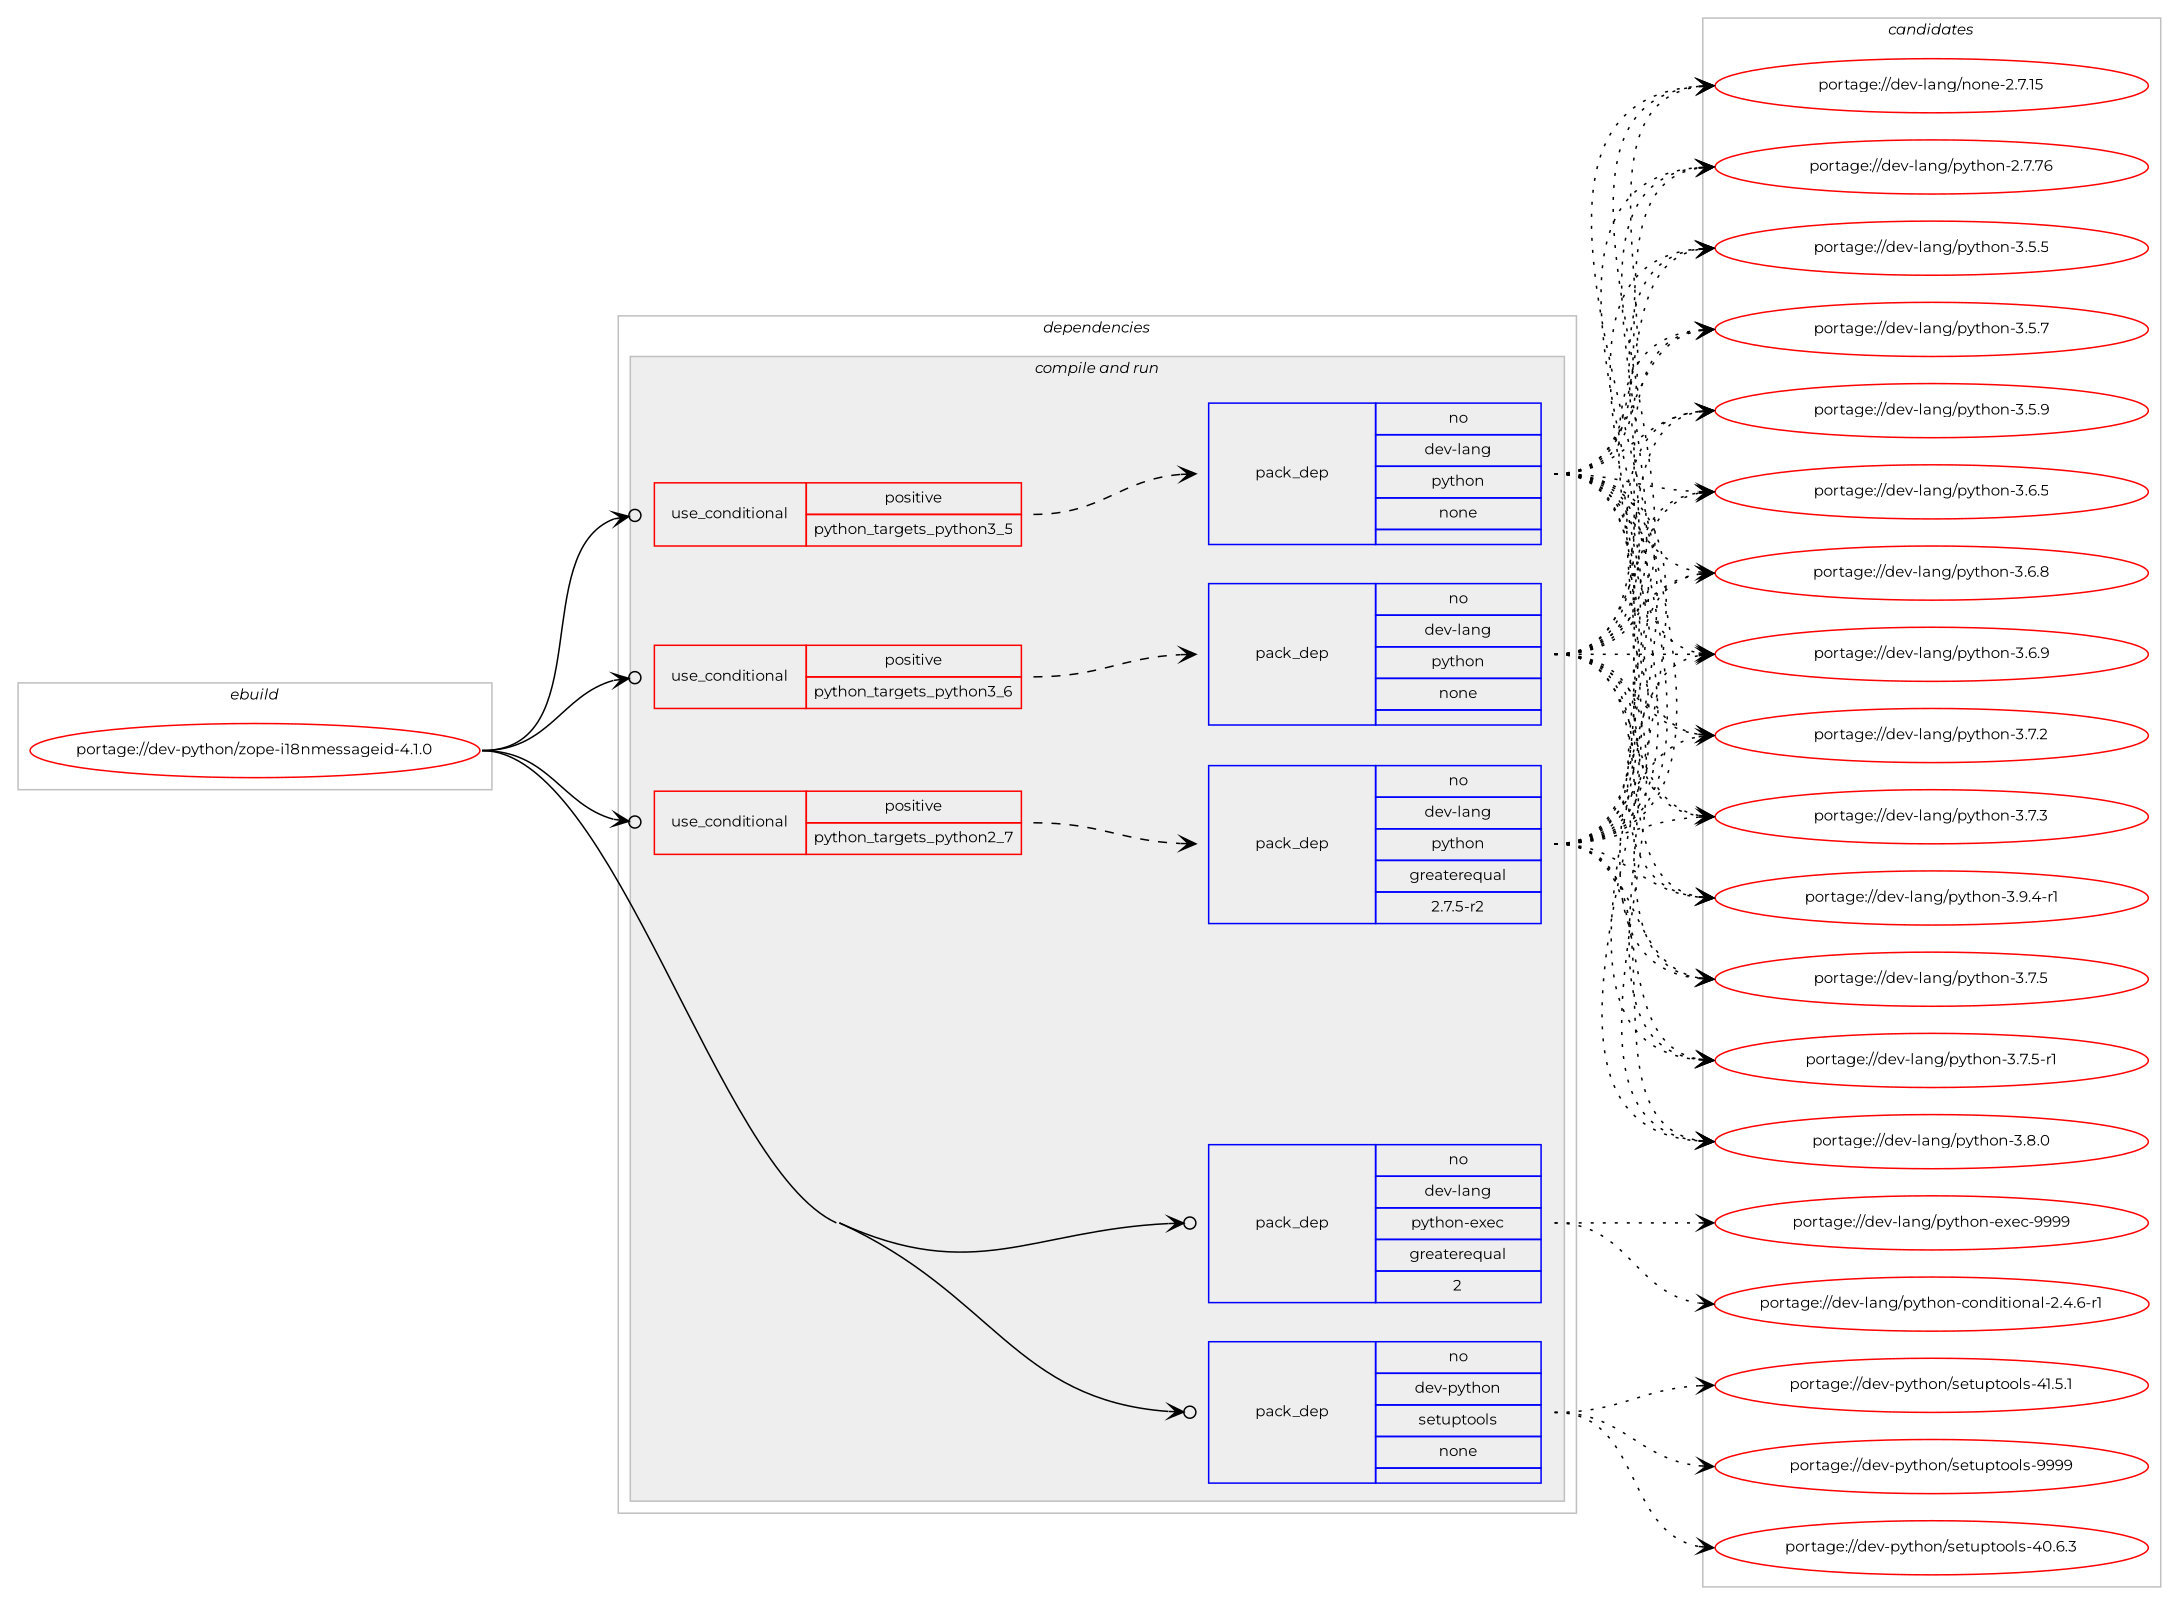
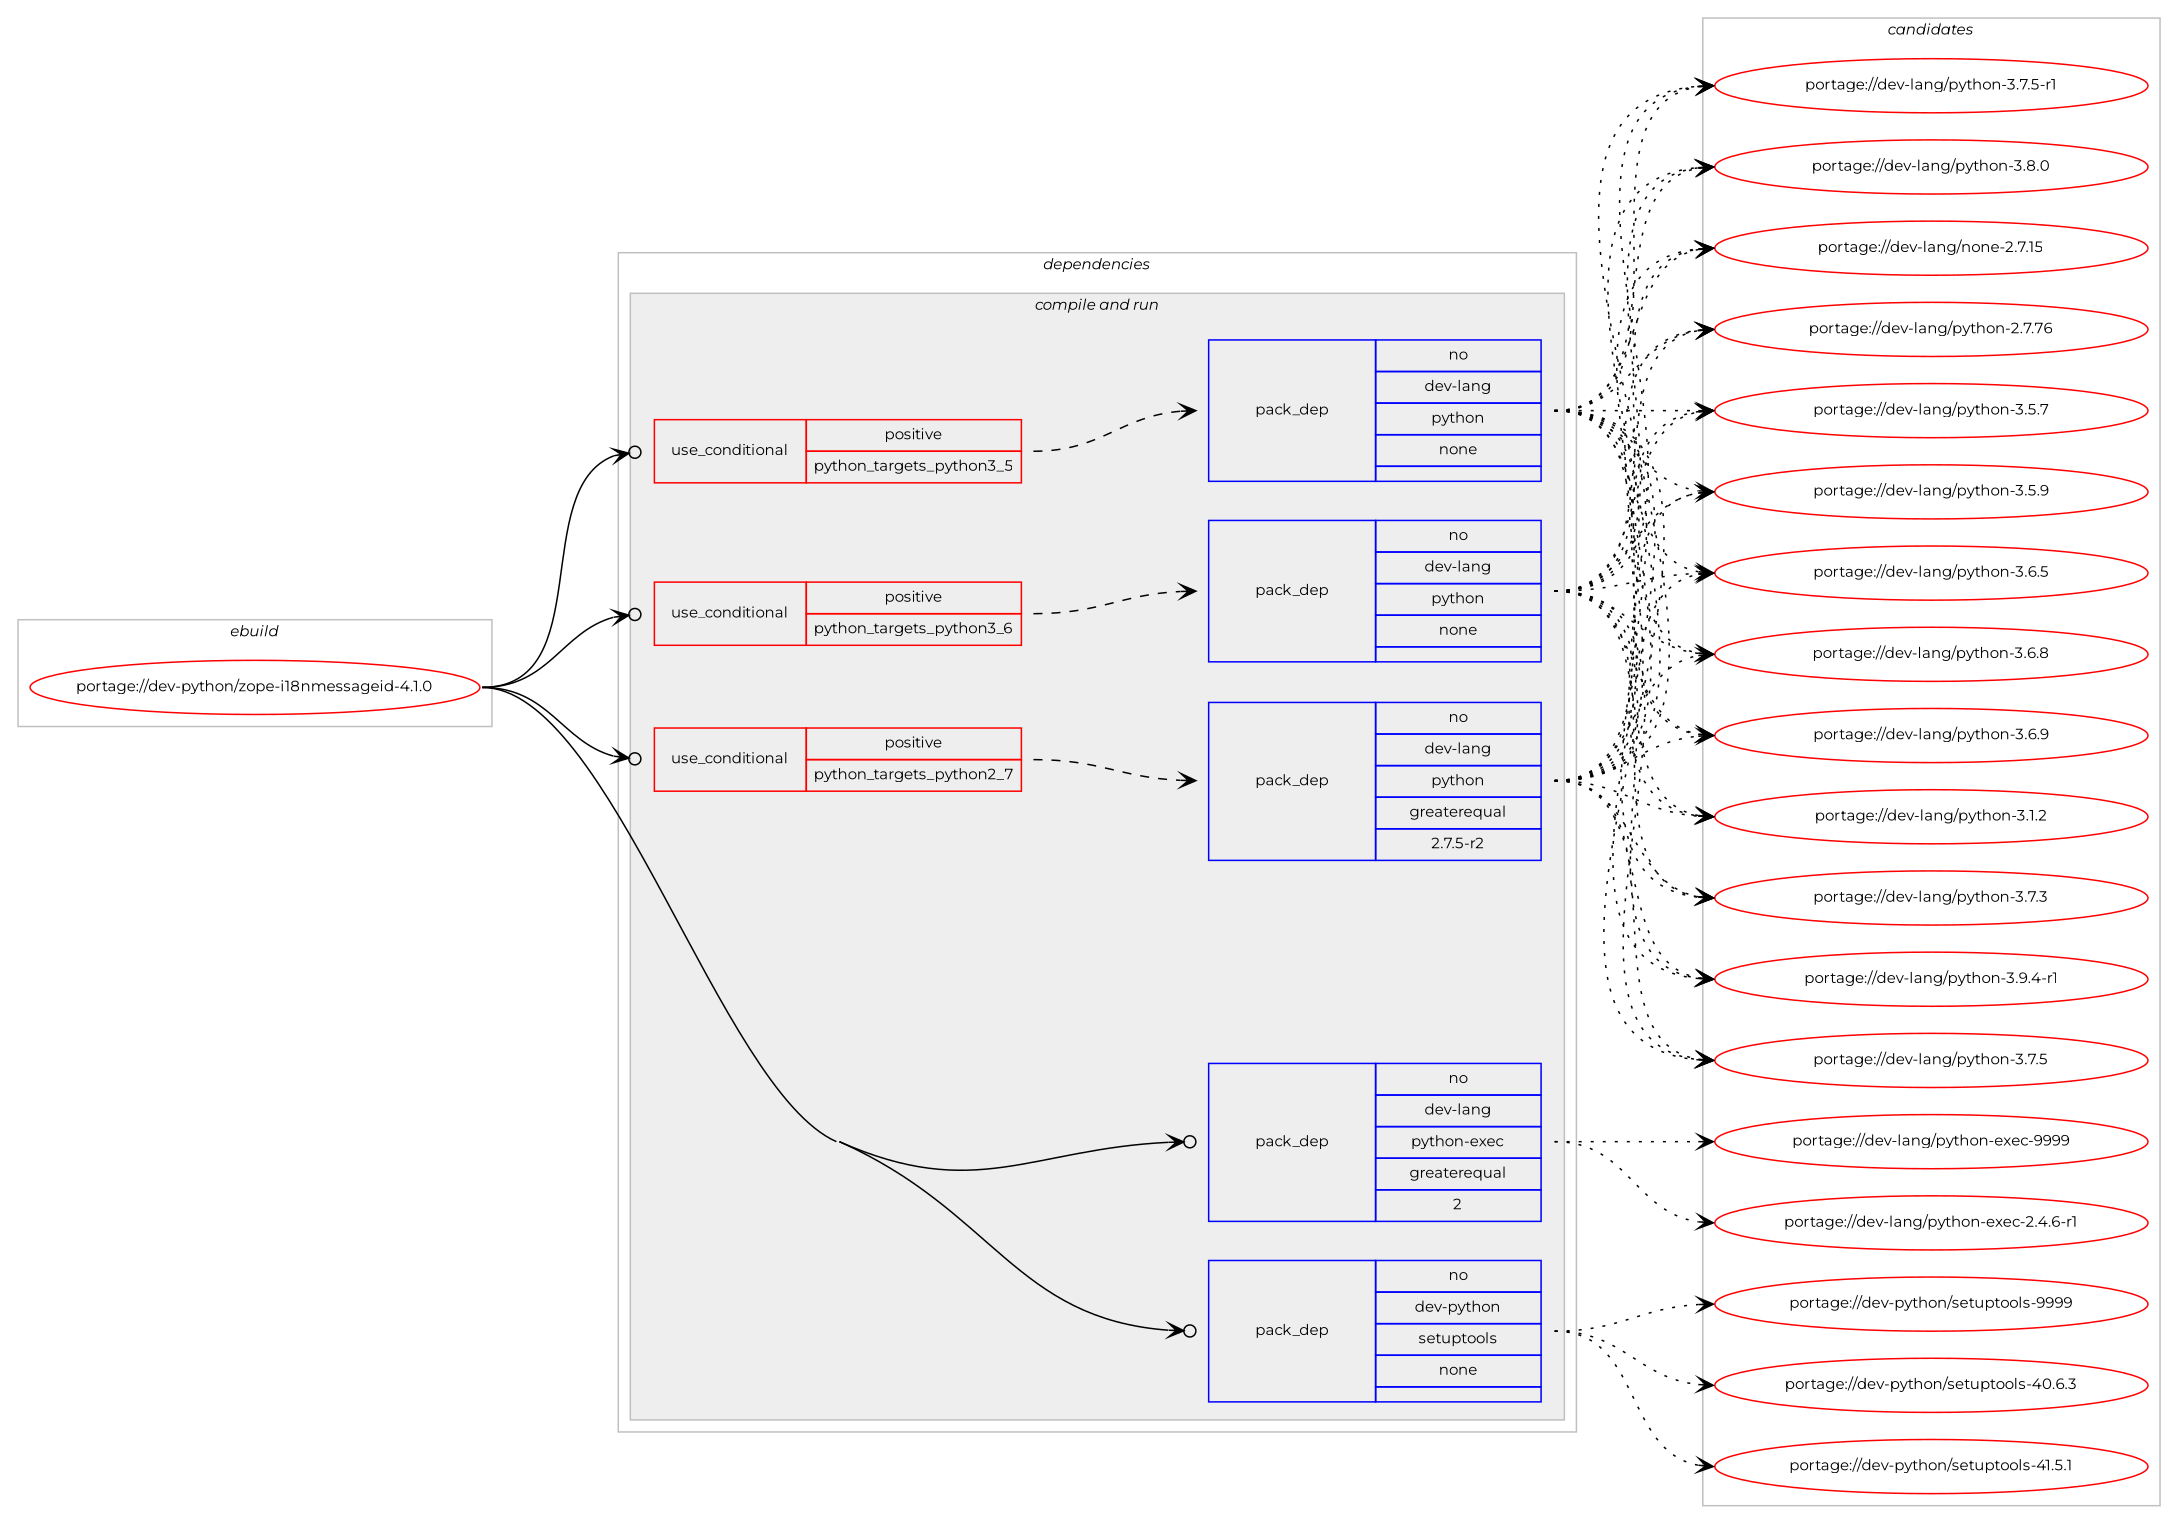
  digraph {
    compound=true
    concentrate=true
    fontname=Montserrat
    fontsize=10
    newrank=true
    rankdir=LR
    ranksep=1.5
    node [color=red fontname=Montserrat fontsize=10]
    edge [arrowhead=vee fontname=Montserrat headport=w style=dotted tailport=e weight=100]
    n1 [label="portage://dev-python/zope-i18nmessageid-4.1.0" width=4]
    n2 [color=blue label=<<TABLE BORDER="0" CELLBORDER="1" CELLSPACING="0" CELLPADDING="4" WIDTH="220"><TR><TD ROWSPAN="6" CELLPADDING="30">pack_dep</TD></TR><TR><TD WIDTH="110">no</TD></TR><TR><TD>dev-lang</TD></TR><TR><TD>python</TD></TR><TR><TD>greaterequal</TD></TR><TR><TD>2.7.5-r2</TD></TR></TABLE>> shape=none]
    n3 [label=<<TABLE BORDER="0" CELLBORDER="1" CELLSPACING="0" CELLPADDING="4"><TR><TD ROWSPAN="3" CELLPADDING="10">use_conditional</TD></TR><TR><TD>positive</TD></TR><TR><TD>python_targets_python2_7</TD></TR></TABLE>> shape=none]
    n4 [color=blue label=<<TABLE BORDER="0" CELLBORDER="1" CELLSPACING="0" CELLPADDING="4" WIDTH="220"><TR><TD ROWSPAN="6" CELLPADDING="30">pack_dep</TD></TR><TR><TD WIDTH="110">no</TD></TR><TR><TD>dev-lang</TD></TR><TR><TD>python</TD></TR><TR><TD>none</TD></TR><TR><TD></TD></TR></TABLE>> shape=none]
    n5 [label=<<TABLE BORDER="0" CELLBORDER="1" CELLSPACING="0" CELLPADDING="4"><TR><TD ROWSPAN="3" CELLPADDING="10">use_conditional</TD></TR><TR><TD>positive</TD></TR><TR><TD>python_targets_python3_5</TD></TR></TABLE>> shape=none]
    n6 [color=blue label=<<TABLE BORDER="0" CELLBORDER="1" CELLSPACING="0" CELLPADDING="4" WIDTH="220"><TR><TD ROWSPAN="6" CELLPADDING="30">pack_dep</TD></TR><TR><TD WIDTH="110">no</TD></TR><TR><TD>dev-lang</TD></TR><TR><TD>python</TD></TR><TR><TD>none</TD></TR><TR><TD></TD></TR></TABLE>> shape=none]
    n7 [label=<<TABLE BORDER="0" CELLBORDER="1" CELLSPACING="0" CELLPADDING="4"><TR><TD ROWSPAN="3" CELLPADDING="10">use_conditional</TD></TR><TR><TD>positive</TD></TR><TR><TD>python_targets_python3_6</TD></TR></TABLE>> shape=none]
    n8 [color=blue label=<<TABLE BORDER="0" CELLBORDER="1" CELLSPACING="0" CELLPADDING="4" WIDTH="220"><TR><TD ROWSPAN="6" CELLPADDING="30">pack_dep</TD></TR><TR><TD WIDTH="110">no</TD></TR><TR><TD>dev-lang</TD></TR><TR><TD>python-exec</TD></TR><TR><TD>greaterequal</TD></TR><TR><TD>2</TD></TR></TABLE>> shape=none]
    n9 [color=blue label=<<TABLE BORDER="0" CELLBORDER="1" CELLSPACING="0" CELLPADDING="4" WIDTH="220"><TR><TD ROWSPAN="6" CELLPADDING="30">pack_dep</TD></TR><TR><TD WIDTH="110">no</TD></TR><TR><TD>dev-python</TD></TR><TR><TD>setuptools</TD></TR><TR><TD>none</TD></TR><TR><TD></TD></TR></TABLE>> shape=none]
    n10 [label="portage://dev-lang/none-2.7.15" width=4]
    n11 [label="portage://dev-lang/python-2.7.76" width=4]
-   n12 [label="portage://dev-lang/python-3.5.5" width=4]
    n13 [label="portage://dev-lang/python-3.5.7" width=4]
    n14 [label="portage://dev-lang/python-3.5.9" width=4]
    n15 [label="portage://dev-lang/python-3.6.5" width=4]
    n16 [label="portage://dev-lang/python-3.6.8" width=4]
    n17 [label="portage://dev-lang/python-3.6.9" width=4]
-   n18 [label="portage://dev-lang/python-3.7.2" width=4]
+   n18 [label="portage://dev-lang/python-3.1.2" width=4]
    n19 [label="portage://dev-lang/python-3.7.3" width=4]
    n20 [label="portage://dev-lang/python-3.9.4-r1" width=4]
    n21 [label="portage://dev-lang/python-3.7.5" width=4]
    n22 [label="portage://dev-lang/python-3.7.5-r1" width=4]
    n23 [label="portage://dev-lang/python-3.8.0" width=4]
-   n24 [label="portage://dev-lang/python-conditional-2.4.6-r1" width=4]
+   n24 [label="portage://dev-lang/python-exec-2.4.6-r1" width=4]
    n25 [label="portage://dev-lang/python-exec-9999" width=4]
    n26 [label="portage://dev-python/setuptools-40.6.3" width=4]
    n27 [label="portage://dev-python/setuptools-41.5.1" width=4]
    n28 [label="portage://dev-python/setuptools-9999" width=4]
    subgraph cluster_1 {
      color=gray
      label=<<i>ebuild</i>>
      rank=same
      n1
    }
    subgraph cluster_2 {
      color=gray
      label=<<i>dependencies</i>>
      subgraph cluster_3 {
        color=gray
        fillcolor="#eeeeee"
        label=<<i>compile</i>>
        style=filled
      }
      subgraph cluster_4 {
        color=gray
        fillcolor="#eeeeee"
        label=<<i>compile and run</i>>
        style=filled
        subgraph sub_5 {
          color=gray
          fillcolor="#eeeeee"
          label=<<i>compile and run</i>>
          style=filled
          n3
          subgraph sub_6 {
            color=gray
            fillcolor="#eeeeee"
            label=<<i>compile and run</i>>
            style=filled
            n2
          }
        }
        subgraph sub_7 {
          color=gray
          fillcolor="#eeeeee"
          label=<<i>compile and run</i>>
          style=filled
          n5
          subgraph sub_8 {
            color=gray
            fillcolor="#eeeeee"
            label=<<i>compile and run</i>>
            style=filled
            n4
          }
        }
        subgraph sub_9 {
          color=gray
          fillcolor="#eeeeee"
          label=<<i>compile and run</i>>
          style=filled
          n7
          subgraph sub_10 {
            color=gray
            fillcolor="#eeeeee"
            label=<<i>compile and run</i>>
            style=filled
            n6
          }
        }
        subgraph sub_11 {
          color=gray
          fillcolor="#eeeeee"
          label=<<i>compile and run</i>>
          style=filled
          n8
        }
        subgraph sub_12 {
          color=gray
          fillcolor="#eeeeee"
          label=<<i>compile and run</i>>
          style=filled
          n9
        }
      }
      subgraph cluster_13 {
        color=gray
        fillcolor="#eeeeee"
        label=<<i>run</i>>
        style=filled
      }
    }
    subgraph cluster_14 {
      color=gray
      label=<<i>candidates</i>>
      rank=same
      subgraph sub_15 {
        color=black
        label=<<i>candidates</i>>
        nodesep=1
        rank=same
        n10
        n11
-       n12
        n13
        n14
        n15
        n16
        n17
        n18
        n19
        n20
        n21
        n22
        n23
      }
      subgraph sub_16 {
        color=black
        label=<<i>candidates</i>>
        nodesep=1
        rank=same
        n10
        n11
-       n12
        n13
        n14
        n15
        n16
        n17
        n18
        n19
        n20
        n21
        n22
        n23
      }
      subgraph sub_17 {
        color=black
        label=<<i>candidates</i>>
        nodesep=1
        rank=same
        n10
        n11
-       n12
        n13
        n14
        n15
        n16
        n17
        n18
        n19
        n20
        n21
        n22
        n23
      }
      subgraph sub_18 {
        color=black
        label=<<i>candidates</i>>
        nodesep=1
        rank=same
        n24
        n25
      }
      subgraph sub_19 {
        color=black
        label=<<i>candidates</i>>
        nodesep=1
        rank=same
        n26
        n27
        n28
      }
    }
    n1 -> n3 [arrowhead=odotvee style=solid weight=20]
    n1 -> n5 [arrowhead=odotvee style=solid weight=20]
    n1 -> n7 [arrowhead=odotvee style=solid weight=20]
    n1 -> n8 [arrowhead=odotvee style=solid weight=20]
    n1 -> n9 [arrowhead=odotvee style=solid weight=20]
    n2 -> n10
    n2 -> n11
-   n2 -> n12
    n2 -> n13
    n2 -> n14
    n2 -> n15
    n2 -> n16
    n2 -> n17
    n2 -> n18
    n2 -> n19
    n2 -> n20
    n2 -> n21
    n2 -> n22
    n2 -> n23
    n3 -> n2 [style=dashed weight=20]
    n4 -> n10
    n4 -> n11
-   n4 -> n12
    n4 -> n13
    n4 -> n14
    n4 -> n15
    n4 -> n16
    n4 -> n17
    n4 -> n18
    n4 -> n19
    n4 -> n20
    n4 -> n21
    n4 -> n22
    n4 -> n23
    n5 -> n4 [style=dashed weight=20]
    n6 -> n10
    n6 -> n11
-   n6 -> n12
    n6 -> n13
    n6 -> n14
    n6 -> n15
    n6 -> n16
    n6 -> n17
    n6 -> n18
    n6 -> n19
    n6 -> n20
    n6 -> n21
    n6 -> n22
    n6 -> n23
    n7 -> n6 [style=dashed weight=20]
    n8 -> n24
    n8 -> n25
    n9 -> n26
    n9 -> n27
    n9 -> n28
  }
